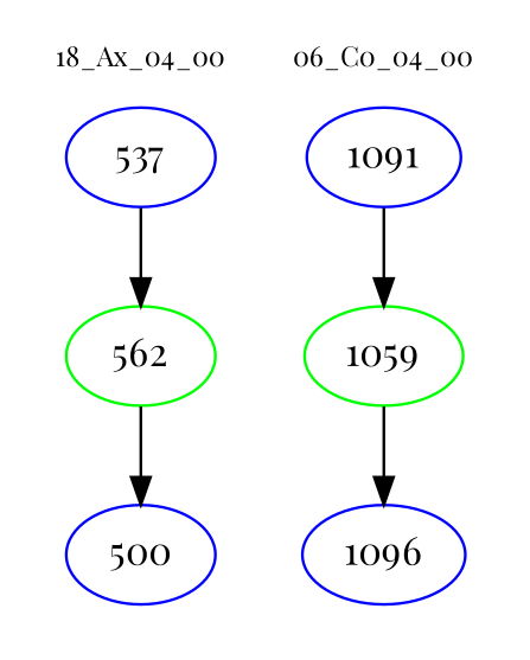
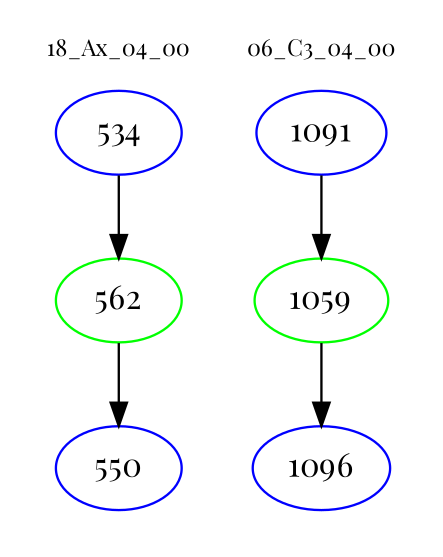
  digraph {
    fontname="Playfair Display"
    node [color=blue fontname="Playfair Display"]
    edge [color=black fontname="Playfair Display"]
-   n1 [label=537]
+   n1 [label=534]
    n2 [color=green label=562]
-   n3 [label=500]
+   n3 [label=550]
    n4 [label=1091]
    n5 [color=green label=1059]
    n6 [label=1096]
    subgraph cluster_1 {
      color=white
      fontsize=10
      label="18_Ax_04_00"
      n1
      n2
      n3
    }
    subgraph cluster_2 {
      color=white
      fontsize=10
-     label="06_C0_04_00"
+     label="06_C3_04_00"
      n4
      n5
      n6
    }
    n1 -> n2
    n2 -> n3
    n4 -> n5
    n5 -> n6
  }
